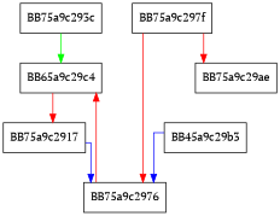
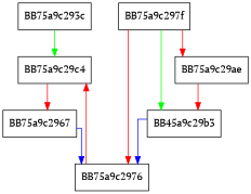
  digraph {
    fontname="PT Serif"
    splines=ortho
    node [fontname="PT Serif" shape=box]
    edge [color=red fontname="PT Serif"]
    BB75a9c293c
-   BB75a9c29c4 [label=BB65a9c29c4]
-   BB75a9c2967 [label=BB75a9c2917]
+   BB75a9c29c4
+   BB75a9c2967
    BB75a9c2976
    BB75a9c297f
    n6 [label=BB45a9c29b3]
    BB75a9c29ae
    BB75a9c293c -> BB75a9c29c4 [color=green]
    BB75a9c29c4 -> BB75a9c2967
    BB75a9c2967 -> BB75a9c2976 [color=blue]
    BB75a9c2976 -> BB75a9c29c4
    BB75a9c297f -> BB75a9c2976
+   BB75a9c297f -> n6 [color=green]
    BB75a9c297f -> BB75a9c29ae
    n6 -> BB75a9c2976 [color=blue]
+   BB75a9c29ae -> n6
  }
